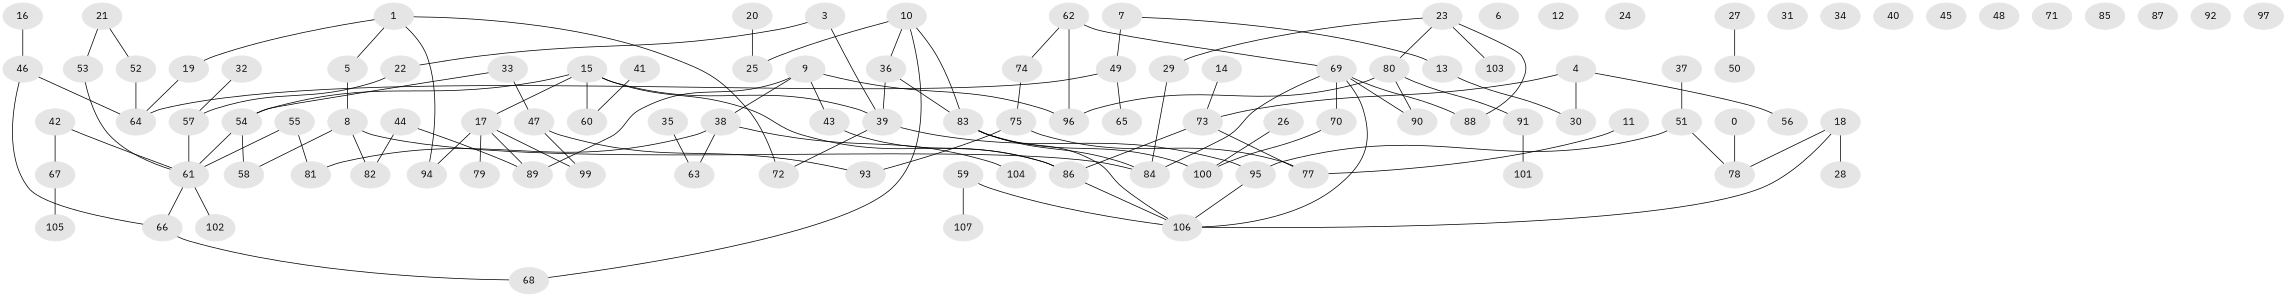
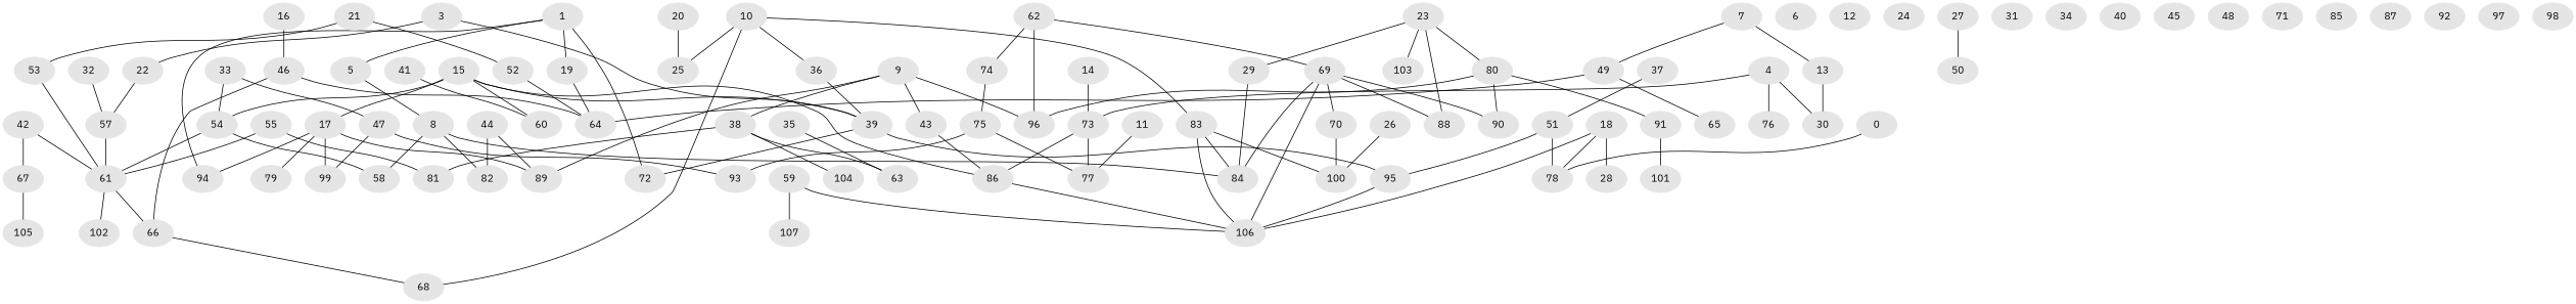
  graph {
    fontname="IBM Plex Sans"
    node [color=gray90 fontname="IBM Plex Sans" style=filled]
    edge [fontname="IBM Plex Sans"]
    1
    5
    19
    72
    94
    8
    64
    n8 [label=0]
    78
    3
    22
    39
    57
    95
    4
    30
-   56
+   56 [label=76]
    73
    77
    86
    58
    82
    84
    6
    7
    13
    49
    65
    9
    38
    43
    89
    96
    63
    81
    104
    10
    25
    36
    68
    83
    106
    100
    11
    42
    61
    67
    12
    14
    15
    17
    54
    60
    79
    99
    16
    46
    66
    18
    28
    20
    21
    52
    53
    23
    29
    80
    88
    103
    90
    91
    24
    26
    27
    50
    31
    32
    33
    47
    93
    34
    35
    37
    51
    40
    41
    102
    105
    44
    45
    48
    55
    59
    107
    62
    69
    74
    70
    75
    71
    101
    85
    87
    92
    97
+   98
    1 -- 5
    1 -- 19
    1 -- 72
    1 -- 94
    5 -- 8
    19 -- 64
    8 -- 58
    8 -- 82
    8 -- 84
    n8 -- 78
    3 -- 22
    3 -- 39
    22 -- 57
    39 -- 72
    39 -- 95
    57 -- 61
    95 -- 106
    4 -- 30
    4 -- 56
    4 -- 73
    73 -- 77
    73 -- 86
    86 -- 106
    7 -- 13
    7 -- 49
    13 -- 30
    49 -- 64
    49 -- 65
    9 -- 38
    9 -- 43
    9 -- 89
    9 -- 96
    38 -- 63
    38 -- 81
    38 -- 104
    43 -- 86
    10 -- 25
    10 -- 36
    10 -- 68
    10 -- 83
    36 -- 39
-   36 -- 83
    83 -- 84
    83 -- 106
    83 -- 100
    11 -- 77
    42 -- 61
    42 -- 67
    61 -- 66
    61 -- 102
    67 -- 105
    14 -- 73
    15 -- 39
    15 -- 86
    15 -- 17
    15 -- 54
    15 -- 60
    17 -- 94
    17 -- 89
    17 -- 79
    17 -- 99
    54 -- 58
    54 -- 61
    16 -- 46
    46 -- 64
    46 -- 66
    66 -- 68
    18 -- 78
    18 -- 106
    18 -- 28
    20 -- 25
    21 -- 52
    21 -- 53
    52 -- 64
    53 -- 61
    23 -- 29
    23 -- 80
    23 -- 88
    23 -- 103
    29 -- 84
    80 -- 96
    80 -- 90
    80 -- 91
    91 -- 101
    26 -- 100
    27 -- 50
    32 -- 57
    33 -- 54
    33 -- 47
    47 -- 99
    47 -- 93
    35 -- 63
    37 -- 51
    51 -- 78
    51 -- 95
    41 -- 60
    44 -- 82
    44 -- 89
    55 -- 81
    55 -- 61
    59 -- 106
    59 -- 107
    62 -- 96
    62 -- 69
    62 -- 74
    69 -- 84
    69 -- 106
    69 -- 88
    69 -- 90
    69 -- 70
    74 -- 75
    70 -- 100
    75 -- 77
    75 -- 93
  }
